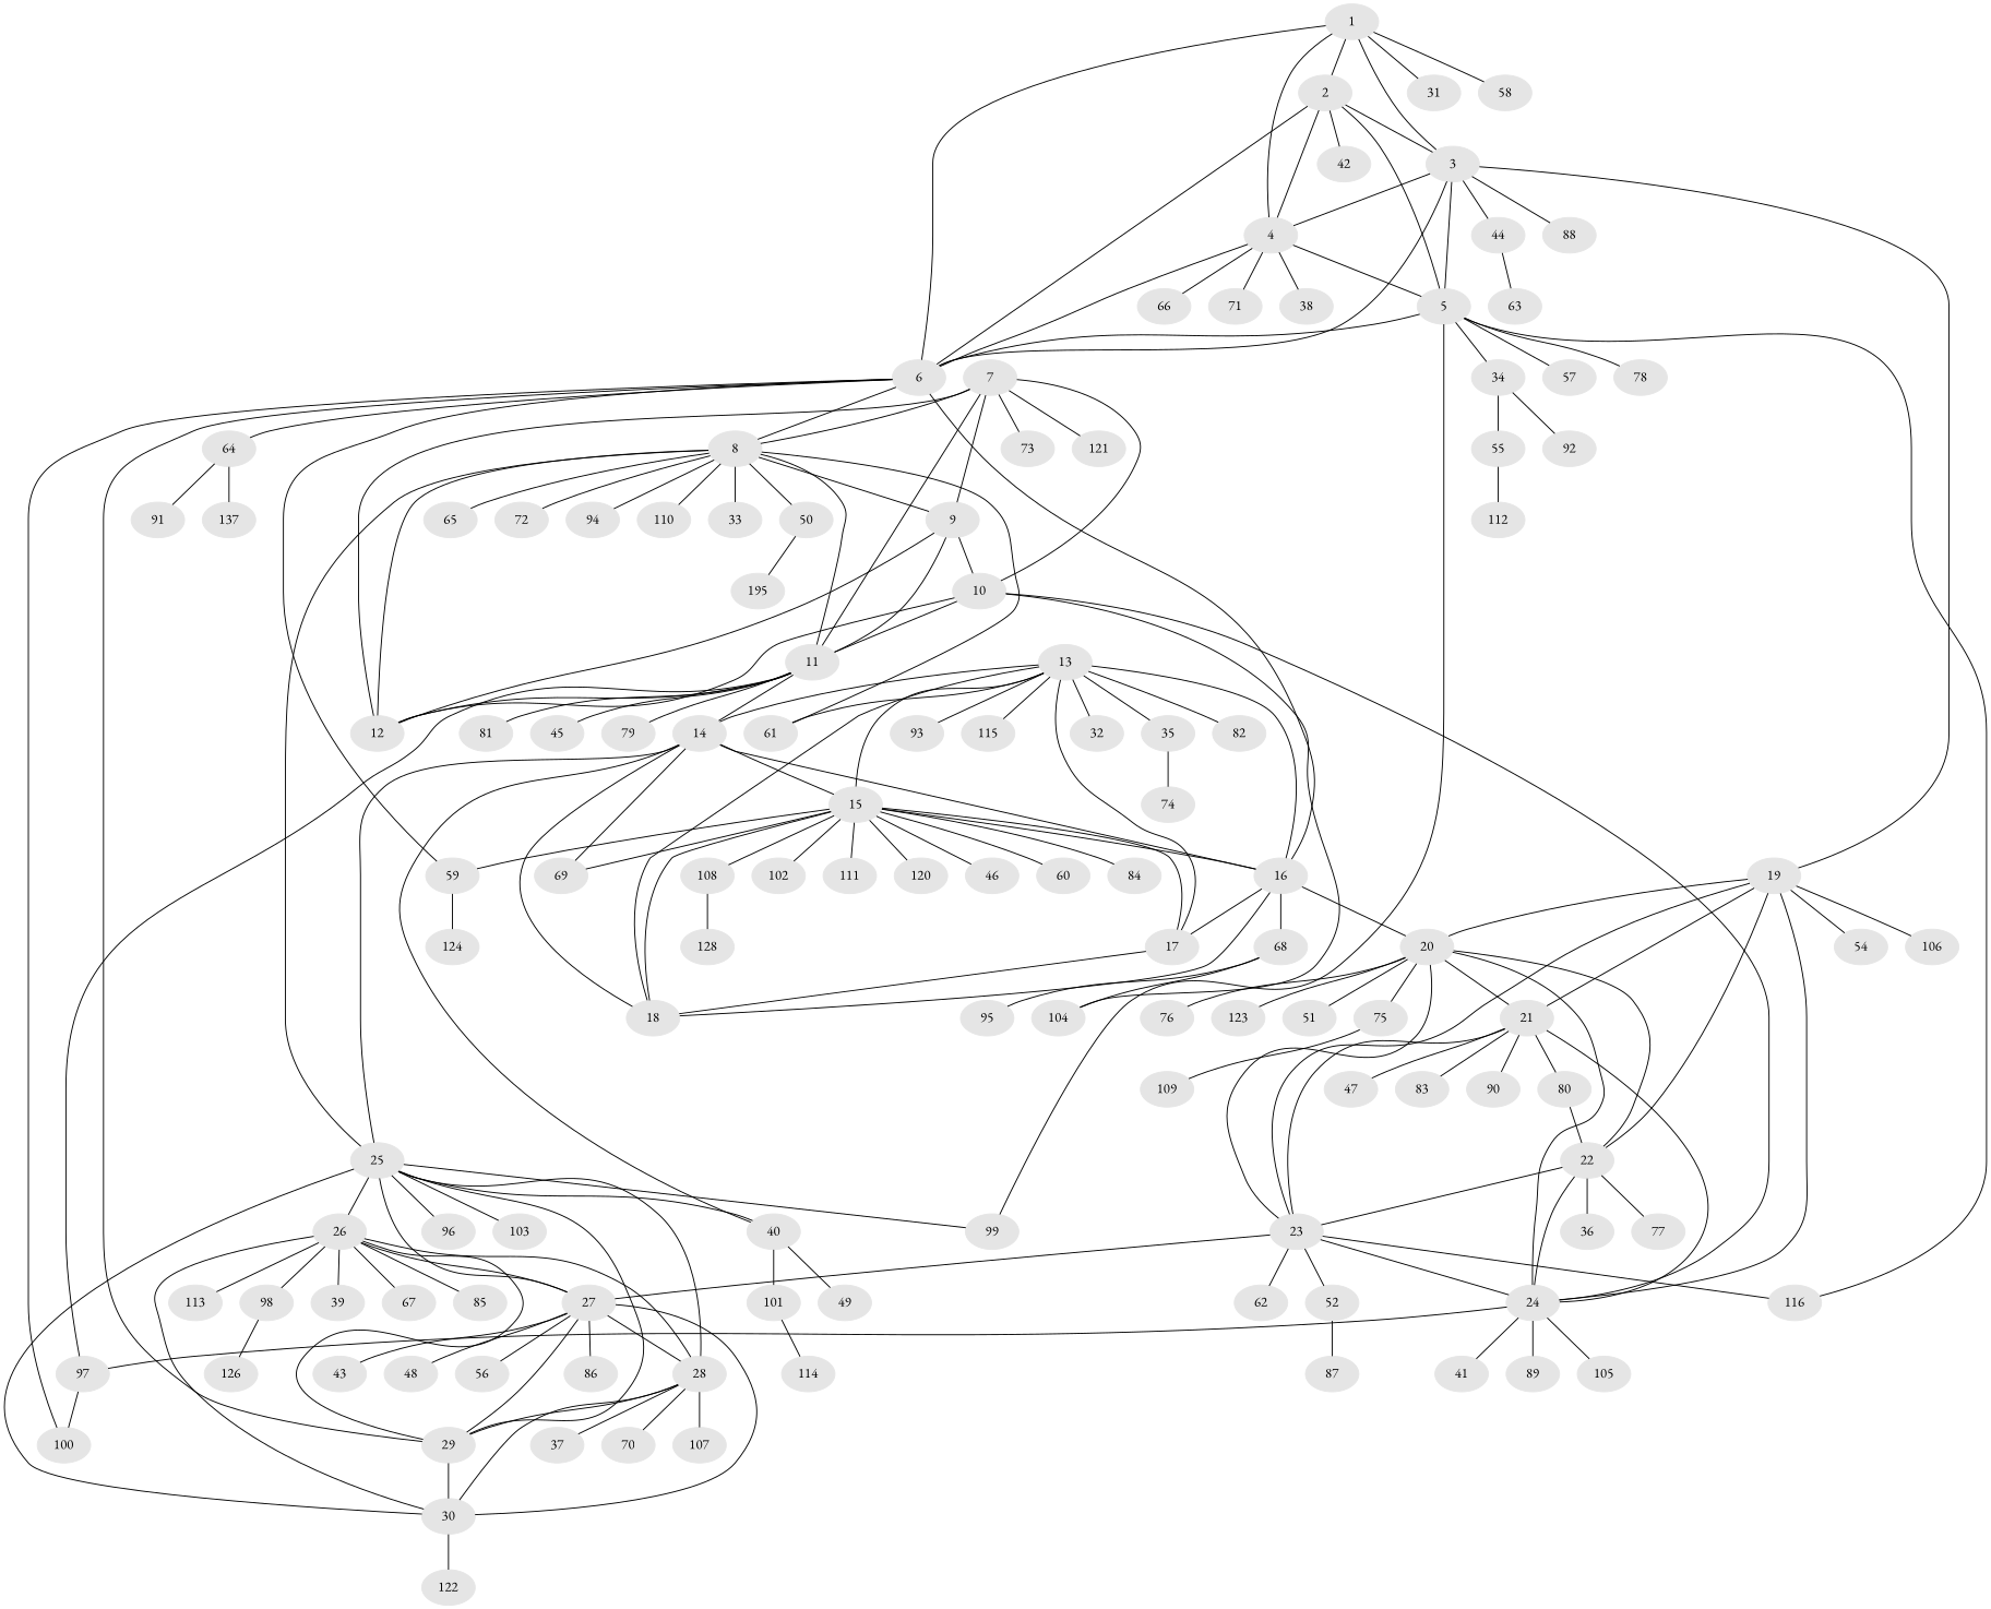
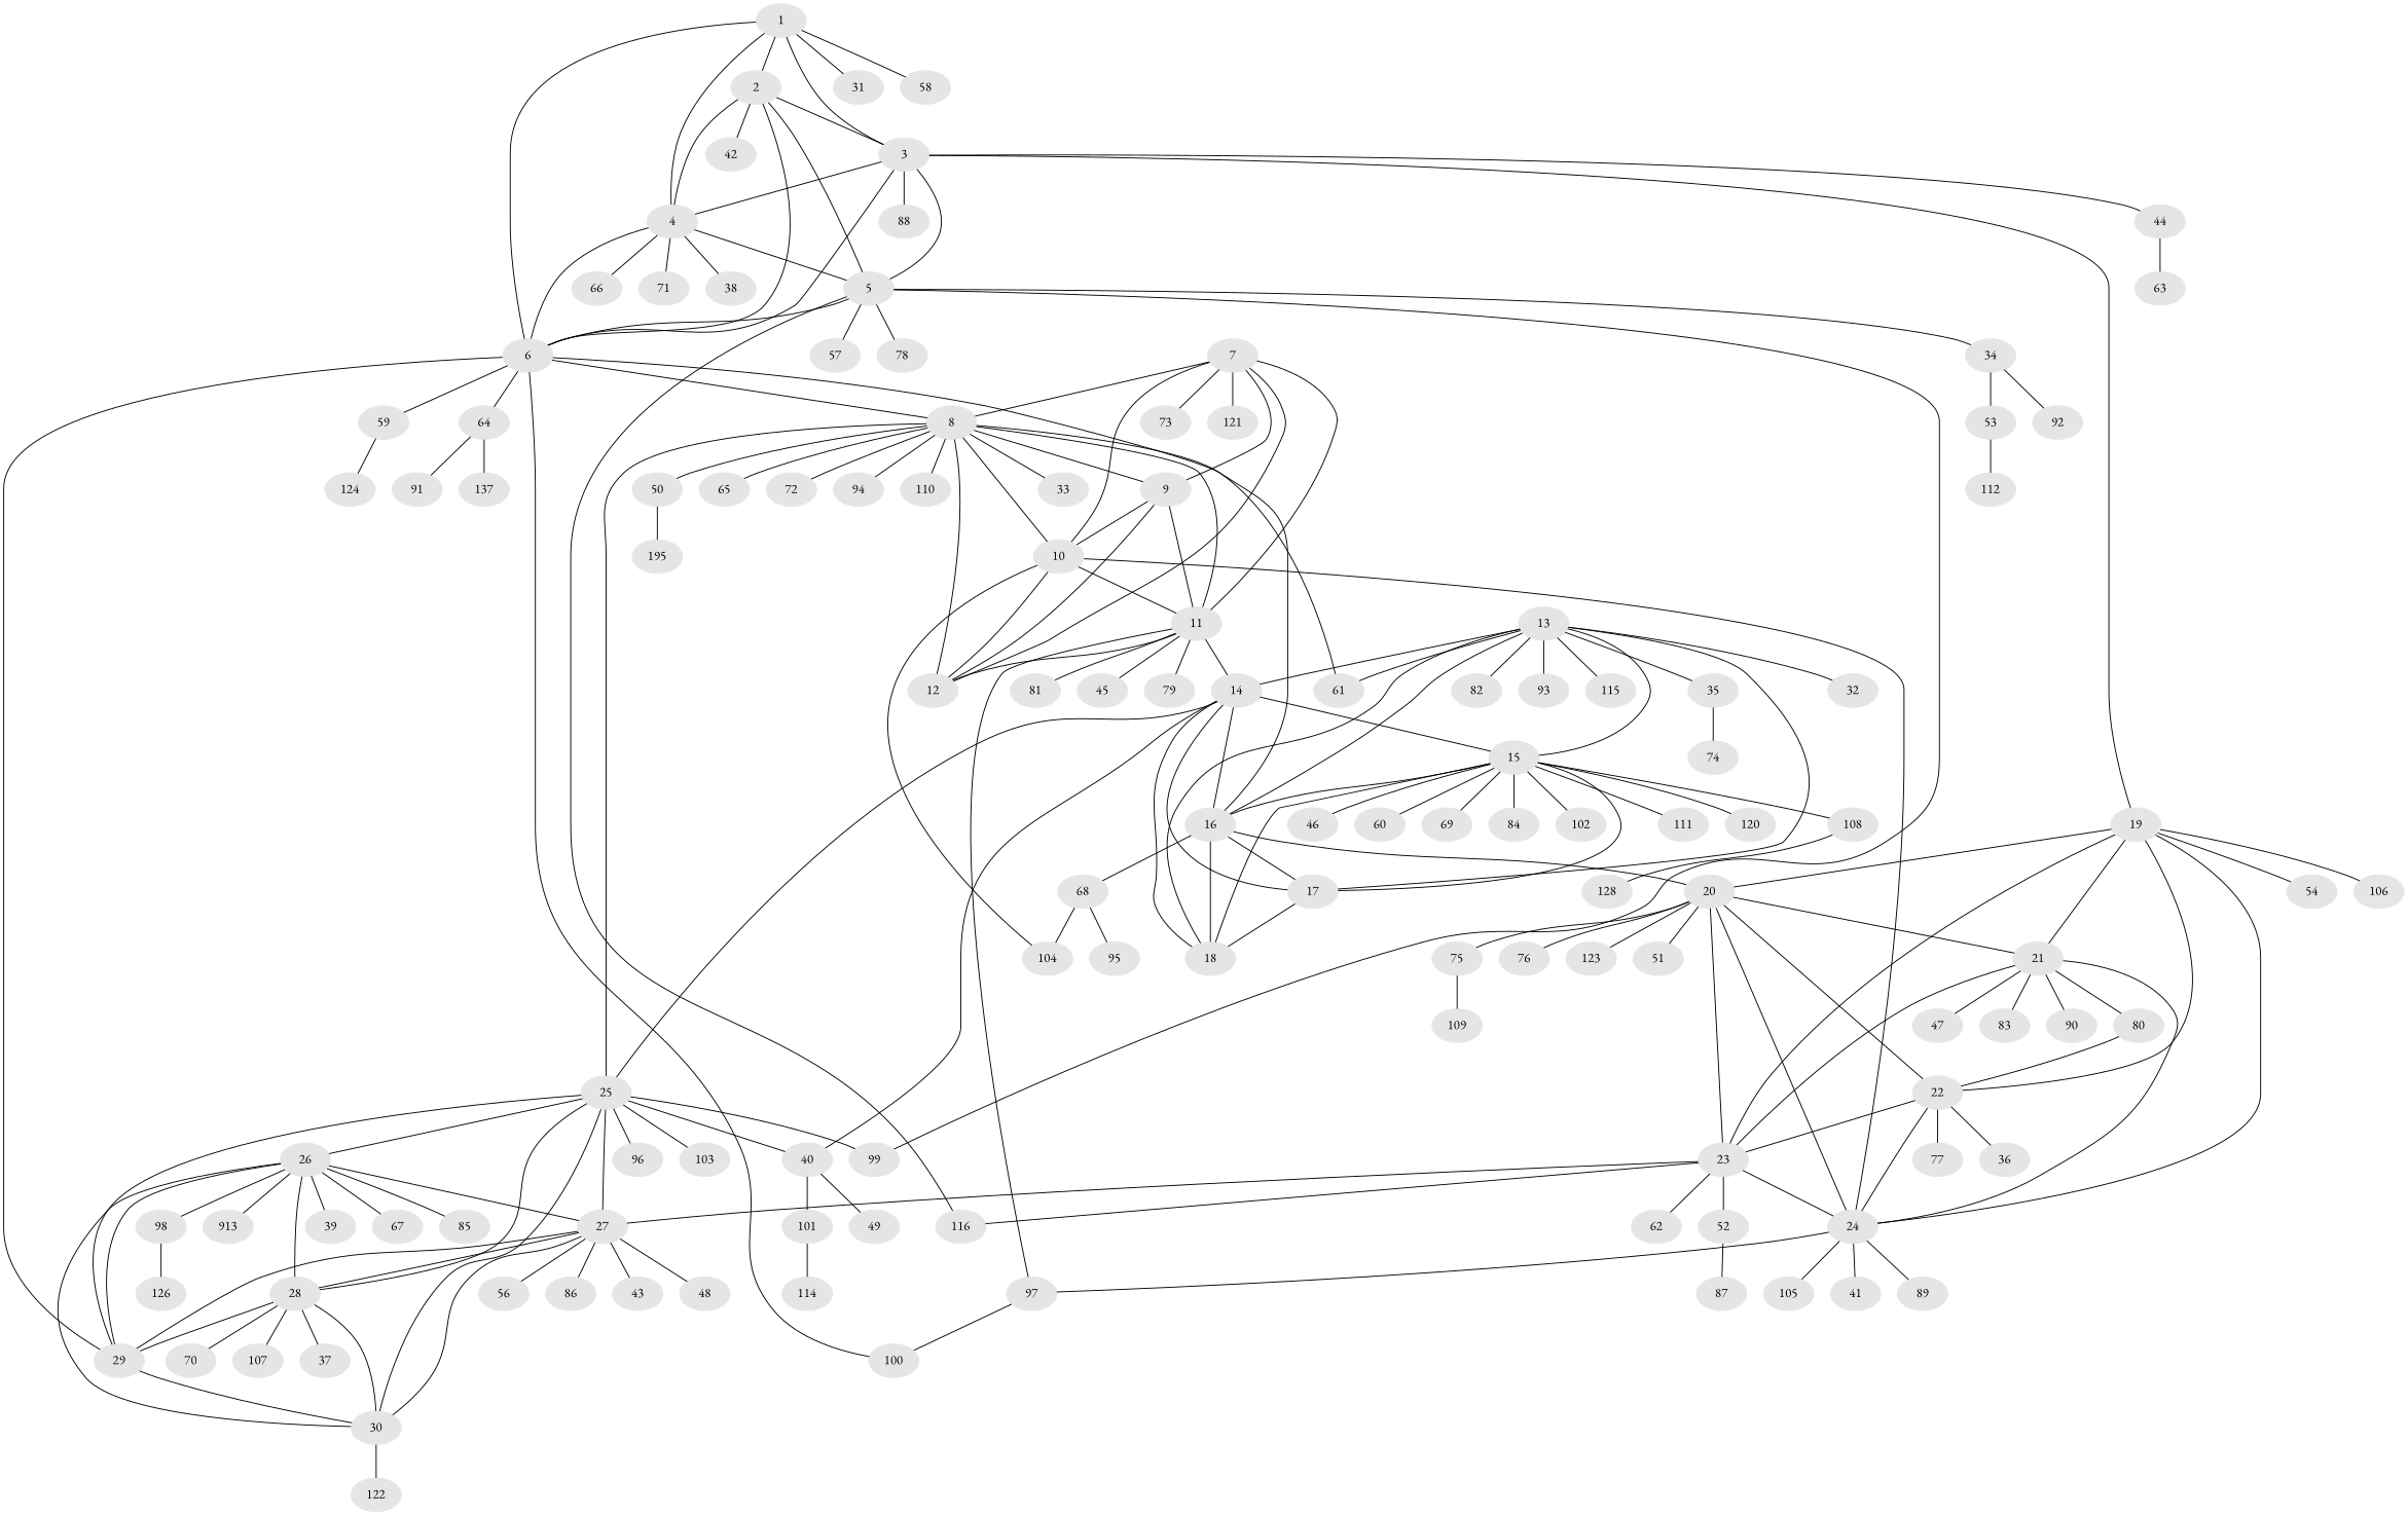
  graph {
    fontname="EB Garamond"
    node [color=gray90 fontname="EB Garamond" style=filled]
    edge [fontname="EB Garamond"]
    1
    2
    3
    4
    6
    31
    58
    5
    42
    19
    44
    88
    38
    66
    71
    34
    57
    78
    99
    116
    8
    16
    29
    59
    64
    100
    24
    20
    21
    22
    23
    54
    106
    63
-   55
+   55 [label=53]
    92
    9
    10
    11
    12
    25
    33
    50
    61
    65
    72
    94
    110
    17
    18
    68
    30
    124
    91
    n55 [label=137]
    7
    73
    121
    104
    45
    79
    81
    97
    14
    40
    26
    27
    28
    96
    103
    n71 [label=195]
    41
    89
    105
    13
    15
    32
    35
    82
    93
    115
    46
    60
    69
    84
    102
    108
    111
    120
    74
    49
    101
    n93 [label=128]
    51
    75
    76
    123
    95
    47
    80
    83
    90
    36
    77
    52
    62
    109
    87
    39
    67
    85
    98
-   113
+   113 [label=913]
    43
    48
    56
    86
    37
    70
    107
    122
    126
    112
    114
    1 -- 2
    1 -- 3
    1 -- 4
    1 -- 6
    1 -- 31
    1 -- 58
    2 -- 3
    2 -- 4
    2 -- 6
    2 -- 5
    2 -- 42
    3 -- 4
    3 -- 6
    3 -- 5
    3 -- 19
    3 -- 44
    3 -- 88
    4 -- 6
    4 -- 5
    4 -- 38
    4 -- 66
    4 -- 71
    6 -- 8
    6 -- 16
    6 -- 29
    6 -- 59
    6 -- 64
    6 -- 100
    5 -- 6
    5 -- 34
    5 -- 57
    5 -- 78
    5 -- 99
    5 -- 116
    19 -- 24
    19 -- 20
    19 -- 21
    19 -- 22
    19 -- 23
    19 -- 54
    19 -- 106
    44 -- 63
    34 -- 55
    34 -- 92
    8 -- 9
+   8 -- 10
    8 -- 11
    8 -- 12
    8 -- 25
    8 -- 33
    8 -- 50
    8 -- 61
    8 -- 65
    8 -- 72
    8 -- 94
    8 -- 110
    16 -- 20
    16 -- 17
    16 -- 18
    16 -- 68
    29 -- 30
    59 -- 124
    64 -- 91
    64 -- n55
    24 -- 97
    24 -- 41
    24 -- 89
    24 -- 105
    20 -- 24
    20 -- 21
    20 -- 22
    20 -- 23
    20 -- 51
    20 -- 75
    20 -- 76
    20 -- 123
    21 -- 24
    21 -- 23
    21 -- 47
    21 -- 80
    21 -- 83
    21 -- 90
    22 -- 24
    22 -- 23
    22 -- 36
    22 -- 77
    23 -- 116
    23 -- 24
    23 -- 27
    23 -- 52
    23 -- 62
    55 -- 112
    9 -- 10
    9 -- 11
    9 -- 12
    10 -- 24
    10 -- 11
    10 -- 12
    10 -- 104
    11 -- 12
    11 -- 45
    11 -- 79
    11 -- 81
    11 -- 97
    11 -- 14
    25 -- 99
    25 -- 29
    25 -- 30
    25 -- 40
    25 -- 26
    25 -- 27
    25 -- 28
    25 -- 96
    25 -- 103
    50 -- n71
    17 -- 18
    68 -- 104
    68 -- 95
    30 -- 122
    7 -- 8
    7 -- 9
    7 -- 10
    7 -- 11
    7 -- 12
    7 -- 73
    7 -- 121
    97 -- 100
    14 -- 16
    14 -- 25
-   14 -- 69
+   14 -- 17
    14 -- 18
    14 -- 40
    14 -- 15
    40 -- 49
    40 -- 101
    26 -- 29
    26 -- 30
    26 -- 27
    26 -- 28
    26 -- 39
    26 -- 67
    26 -- 85
    26 -- 98
    26 -- 113
    27 -- 29
    27 -- 30
    27 -- 28
    27 -- 43
    27 -- 48
    27 -- 56
    27 -- 86
    28 -- 29
    28 -- 30
    28 -- 37
    28 -- 70
    28 -- 107
    13 -- 16
    13 -- 61
    13 -- 17
    13 -- 18
    13 -- 14
    13 -- 15
    13 -- 32
    13 -- 35
    13 -- 82
    13 -- 93
    13 -- 115
    15 -- 16
-   15 -- 59
    15 -- 17
    15 -- 18
    15 -- 46
    15 -- 60
    15 -- 69
    15 -- 84
    15 -- 102
    15 -- 108
    15 -- 111
    15 -- 120
    35 -- 74
    108 -- n93
    101 -- 114
    75 -- 109
    80 -- 22
    52 -- 87
    98 -- 126
  }
